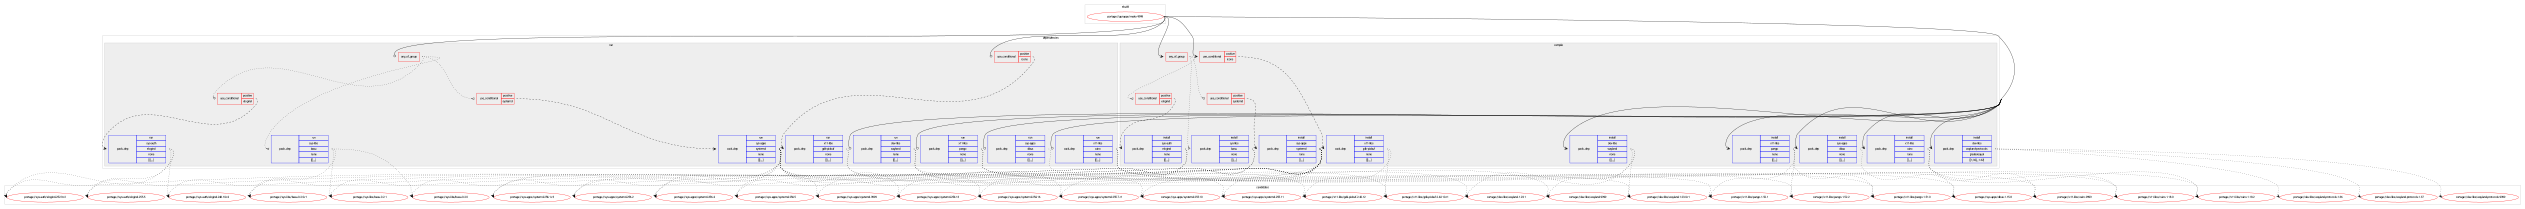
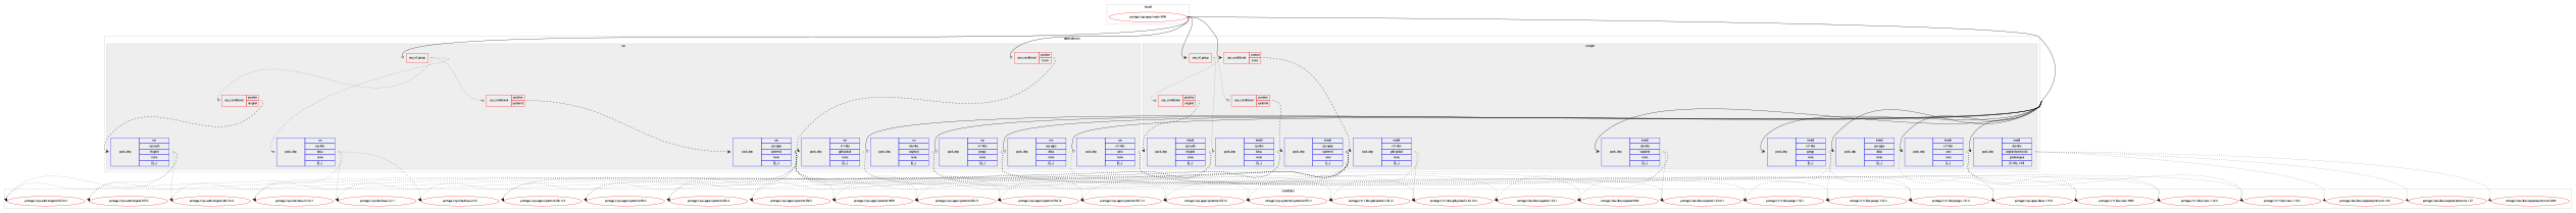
  digraph {
    compound=true
    concentrate=true
    fontname=Roboto
    fontsize=10
    newrank=true
    rankdir=TB
    ranksep=1.5
    node [color=red fontname=Roboto fontsize=10]
    edge [arrowhead=vee fontname=Roboto headport=w style=dotted tailport=e weight=100]
    n1 [label="portage://gui-apps/mako-9999" width=4]
    n2 [color=blue label=<<TABLE BORDER="0" CELLBORDER="1" CELLSPACING="0" CELLPADDING="4" WIDTH="220"><TR><TD ROWSPAN="6" CELLPADDING="30">pack_dep</TD></TR><TR><TD WIDTH="110">install</TD></TR><TR><TD>sys-apps</TD></TR><TR><TD>systemd</TD></TR><TR><TD>none</TD></TR><TR><TD>[[],,,,]</TD></TR></TABLE>> shape=none]
    n3 [label=<<TABLE BORDER="0" CELLBORDER="1" CELLSPACING="0" CELLPADDING="4"><TR><TD ROWSPAN="3" CELLPADDING="10">use_conditional</TD></TR><TR><TD>positive</TD></TR><TR><TD>systemd</TD></TR></TABLE>> shape=none]
    n4 [color=blue label=<<TABLE BORDER="0" CELLBORDER="1" CELLSPACING="0" CELLPADDING="4" WIDTH="220"><TR><TD ROWSPAN="6" CELLPADDING="30">pack_dep</TD></TR><TR><TD WIDTH="110">install</TD></TR><TR><TD>sys-auth</TD></TR><TR><TD>elogind</TD></TR><TR><TD>none</TD></TR><TR><TD>[[],,,,]</TD></TR></TABLE>> shape=none]
    n5 [label=<<TABLE BORDER="0" CELLBORDER="1" CELLSPACING="0" CELLPADDING="4"><TR><TD ROWSPAN="3" CELLPADDING="10">use_conditional</TD></TR><TR><TD>positive</TD></TR><TR><TD>elogind</TD></TR></TABLE>> shape=none]
    n6 [color=blue label=<<TABLE BORDER="0" CELLBORDER="1" CELLSPACING="0" CELLPADDING="4" WIDTH="220"><TR><TD ROWSPAN="6" CELLPADDING="30">pack_dep</TD></TR><TR><TD WIDTH="110">install</TD></TR><TR><TD>sys-libs</TD></TR><TR><TD>basu</TD></TR><TR><TD>none</TD></TR><TR><TD>[[],,,,]</TD></TR></TABLE>> shape=none]
    n7 [label=<<TABLE BORDER="0" CELLBORDER="1" CELLSPACING="0" CELLPADDING="4"><TR><TD CELLPADDING="10">any_of_group</TD></TR></TABLE>> shape=none]
    n8 [color=blue label=<<TABLE BORDER="0" CELLBORDER="1" CELLSPACING="0" CELLPADDING="4" WIDTH="220"><TR><TD ROWSPAN="6" CELLPADDING="30">pack_dep</TD></TR><TR><TD WIDTH="110">install</TD></TR><TR><TD>x11-libs</TD></TR><TR><TD>gdk-pixbuf</TD></TR><TR><TD>none</TD></TR><TR><TD>[[],,,,]</TD></TR></TABLE>> shape=none]
    n9 [label=<<TABLE BORDER="0" CELLBORDER="1" CELLSPACING="0" CELLPADDING="4"><TR><TD ROWSPAN="3" CELLPADDING="10">use_conditional</TD></TR><TR><TD>positive</TD></TR><TR><TD>icons</TD></TR></TABLE>> shape=none]
    n10 [color=blue label=<<TABLE BORDER="0" CELLBORDER="1" CELLSPACING="0" CELLPADDING="4" WIDTH="220"><TR><TD ROWSPAN="6" CELLPADDING="30">pack_dep</TD></TR><TR><TD WIDTH="110">install</TD></TR><TR><TD>dev-libs</TD></TR><TR><TD>wayland</TD></TR><TR><TD>none</TD></TR><TR><TD>[[],,,,]</TD></TR></TABLE>> shape=none]
    n11 [color=blue label=<<TABLE BORDER="0" CELLBORDER="1" CELLSPACING="0" CELLPADDING="4" WIDTH="220"><TR><TD ROWSPAN="6" CELLPADDING="30">pack_dep</TD></TR><TR><TD WIDTH="110">install</TD></TR><TR><TD>dev-libs</TD></TR><TR><TD>wayland-protocols</TD></TR><TR><TD>greaterequal</TD></TR><TR><TD>[[1,32],,,1.32]</TD></TR></TABLE>> shape=none]
    n12 [color=blue label=<<TABLE BORDER="0" CELLBORDER="1" CELLSPACING="0" CELLPADDING="4" WIDTH="220"><TR><TD ROWSPAN="6" CELLPADDING="30">pack_dep</TD></TR><TR><TD WIDTH="110">install</TD></TR><TR><TD>sys-apps</TD></TR><TR><TD>dbus</TD></TR><TR><TD>none</TD></TR><TR><TD>[[],,,,]</TD></TR></TABLE>> shape=none]
    n13 [color=blue label=<<TABLE BORDER="0" CELLBORDER="1" CELLSPACING="0" CELLPADDING="4" WIDTH="220"><TR><TD ROWSPAN="6" CELLPADDING="30">pack_dep</TD></TR><TR><TD WIDTH="110">install</TD></TR><TR><TD>x11-libs</TD></TR><TR><TD>cairo</TD></TR><TR><TD>none</TD></TR><TR><TD>[[],,,,]</TD></TR></TABLE>> shape=none]
    n14 [color=blue label=<<TABLE BORDER="0" CELLBORDER="1" CELLSPACING="0" CELLPADDING="4" WIDTH="220"><TR><TD ROWSPAN="6" CELLPADDING="30">pack_dep</TD></TR><TR><TD WIDTH="110">install</TD></TR><TR><TD>x11-libs</TD></TR><TR><TD>pango</TD></TR><TR><TD>none</TD></TR><TR><TD>[[],,,,]</TD></TR></TABLE>> shape=none]
    n15 [color=blue label=<<TABLE BORDER="0" CELLBORDER="1" CELLSPACING="0" CELLPADDING="4" WIDTH="220"><TR><TD ROWSPAN="6" CELLPADDING="30">pack_dep</TD></TR><TR><TD WIDTH="110">run</TD></TR><TR><TD>sys-apps</TD></TR><TR><TD>systemd</TD></TR><TR><TD>none</TD></TR><TR><TD>[[],,,,]</TD></TR></TABLE>> shape=none]
    n16 [label=<<TABLE BORDER="0" CELLBORDER="1" CELLSPACING="0" CELLPADDING="4"><TR><TD ROWSPAN="3" CELLPADDING="10">use_conditional</TD></TR><TR><TD>positive</TD></TR><TR><TD>systemd</TD></TR></TABLE>> shape=none]
    n17 [color=blue label=<<TABLE BORDER="0" CELLBORDER="1" CELLSPACING="0" CELLPADDING="4" WIDTH="220"><TR><TD ROWSPAN="6" CELLPADDING="30">pack_dep</TD></TR><TR><TD WIDTH="110">run</TD></TR><TR><TD>sys-auth</TD></TR><TR><TD>elogind</TD></TR><TR><TD>none</TD></TR><TR><TD>[[],,,,]</TD></TR></TABLE>> shape=none]
    n18 [label=<<TABLE BORDER="0" CELLBORDER="1" CELLSPACING="0" CELLPADDING="4"><TR><TD ROWSPAN="3" CELLPADDING="10">use_conditional</TD></TR><TR><TD>positive</TD></TR><TR><TD>elogind</TD></TR></TABLE>> shape=none]
    n19 [color=blue label=<<TABLE BORDER="0" CELLBORDER="1" CELLSPACING="0" CELLPADDING="4" WIDTH="220"><TR><TD ROWSPAN="6" CELLPADDING="30">pack_dep</TD></TR><TR><TD WIDTH="110">run</TD></TR><TR><TD>sys-libs</TD></TR><TR><TD>basu</TD></TR><TR><TD>none</TD></TR><TR><TD>[[],,,,]</TD></TR></TABLE>> shape=none]
    n20 [label=<<TABLE BORDER="0" CELLBORDER="1" CELLSPACING="0" CELLPADDING="4"><TR><TD CELLPADDING="10">any_of_group</TD></TR></TABLE>> shape=none]
    n21 [color=blue label=<<TABLE BORDER="0" CELLBORDER="1" CELLSPACING="0" CELLPADDING="4" WIDTH="220"><TR><TD ROWSPAN="6" CELLPADDING="30">pack_dep</TD></TR><TR><TD WIDTH="110">run</TD></TR><TR><TD>x11-libs</TD></TR><TR><TD>gdk-pixbuf</TD></TR><TR><TD>none</TD></TR><TR><TD>[[],,,,]</TD></TR></TABLE>> shape=none]
    n22 [label=<<TABLE BORDER="0" CELLBORDER="1" CELLSPACING="0" CELLPADDING="4"><TR><TD ROWSPAN="3" CELLPADDING="10">use_conditional</TD></TR><TR><TD>positive</TD></TR><TR><TD>icons</TD></TR></TABLE>> shape=none]
    n23 [color=blue label=<<TABLE BORDER="0" CELLBORDER="1" CELLSPACING="0" CELLPADDING="4" WIDTH="220"><TR><TD ROWSPAN="6" CELLPADDING="30">pack_dep</TD></TR><TR><TD WIDTH="110">run</TD></TR><TR><TD>dev-libs</TD></TR><TR><TD>wayland</TD></TR><TR><TD>none</TD></TR><TR><TD>[[],,,,]</TD></TR></TABLE>> shape=none]
    n24 [color=blue label=<<TABLE BORDER="0" CELLBORDER="1" CELLSPACING="0" CELLPADDING="4" WIDTH="220"><TR><TD ROWSPAN="6" CELLPADDING="30">pack_dep</TD></TR><TR><TD WIDTH="110">run</TD></TR><TR><TD>sys-apps</TD></TR><TR><TD>dbus</TD></TR><TR><TD>none</TD></TR><TR><TD>[[],,,,]</TD></TR></TABLE>> shape=none]
    n25 [color=blue label=<<TABLE BORDER="0" CELLBORDER="1" CELLSPACING="0" CELLPADDING="4" WIDTH="220"><TR><TD ROWSPAN="6" CELLPADDING="30">pack_dep</TD></TR><TR><TD WIDTH="110">run</TD></TR><TR><TD>x11-libs</TD></TR><TR><TD>cairo</TD></TR><TR><TD>none</TD></TR><TR><TD>[[],,,,]</TD></TR></TABLE>> shape=none]
    n26 [color=blue label=<<TABLE BORDER="0" CELLBORDER="1" CELLSPACING="0" CELLPADDING="4" WIDTH="220"><TR><TD ROWSPAN="6" CELLPADDING="30">pack_dep</TD></TR><TR><TD WIDTH="110">run</TD></TR><TR><TD>x11-libs</TD></TR><TR><TD>pango</TD></TR><TR><TD>none</TD></TR><TR><TD>[[],,,,]</TD></TR></TABLE>> shape=none]
    n27 [label="portage://sys-apps/systemd-9999" width=4]
    n28 [label="portage://sys-apps/systemd-256.5" width=4]
    n29 [label="portage://sys-apps/systemd-256.4" width=4]
    n30 [label="portage://sys-apps/systemd-256.2" width=4]
    n31 [label="portage://sys-apps/systemd-256.1-r3" width=4]
-   n32 [label="portage://sys-apps/systemd-255.11" width=4]
+   n32 [label="portage://sys-systemd/systemd-255.11" width=4]
    n33 [label="portage://sys-apps/systemd-255.10" width=4]
    n34 [label="portage://sys-apps/systemd-255.7-r1" width=4]
    n35 [label="portage://sys-apps/systemd-254.16" width=4]
    n36 [label="portage://sys-apps/systemd-254.13" width=4]
    n37 [label="portage://sys-auth/elogind-255.5" width=4]
    n38 [label="portage://sys-auth/elogind-252.9-r2" width=4]
    n39 [label="portage://sys-auth/elogind-246.10-r4" width=4]
    n40 [label="portage://sys-libs/basu-0.2.1" width=4]
    n41 [label="portage://sys-libs/basu-0.2.0-r1" width=4]
    n42 [label="portage://sys-libs/basu-0.2.0" width=4]
    n43 [label="portage://x11-libs/gdk-pixbuf-2.42.12" width=4]
    n44 [label="portage://x11-libs/gdk-pixbuf-2.42.10-r1" width=4]
    n45 [label="portage://dev-libs/wayland-9999" width=4]
    n46 [label="portage://dev-libs/wayland-1.23.1" width=4]
    n47 [label="portage://dev-libs/wayland-1.23.0-r1" width=4]
    n48 [label="portage://dev-libs/wayland-protocols-9999" width=4]
    n49 [label="portage://dev-libs/wayland-protocols-1.37" width=4]
    n50 [label="portage://dev-libs/wayland-protocols-1.36" width=4]
    n51 [label="portage://x11-libs/cairo-9999" width=4]
    n52 [label="portage://x11-libs/cairo-1.18.2" width=4]
    n53 [label="portage://x11-libs/cairo-1.18.0" width=4]
    n54 [label="portage://sys-apps/dbus-1.15.8" width=4]
    n55 [label="portage://x11-libs/pango-1.52.2" width=4]
    n56 [label="portage://x11-libs/pango-1.52.1" width=4]
    n57 [label="portage://x11-libs/pango-1.51.0" width=4]
    subgraph cluster_1 {
      color=gray
      label=<<i>ebuild</i>>
      n1
    }
    subgraph cluster_2 {
      color=gray
      label=<<i>dependencies</i>>
      subgraph cluster_3 {
        color=gray
        fillcolor="#eeeeee"
        label=<<i>compile</i>>
        style=filled
        subgraph sub_4 {
          color=gray
          fillcolor="#eeeeee"
          label=<<i>compile</i>>
          style=filled
          n7
          subgraph sub_5 {
            color=gray
            fillcolor="#eeeeee"
            label=<<i>compile</i>>
            style=filled
            n3
            subgraph sub_6 {
              color=gray
              fillcolor="#eeeeee"
              label=<<i>compile</i>>
              style=filled
              n2
            }
          }
          subgraph sub_7 {
            color=gray
            fillcolor="#eeeeee"
            label=<<i>compile</i>>
            style=filled
            n5
            subgraph sub_8 {
              color=gray
              fillcolor="#eeeeee"
              label=<<i>compile</i>>
              style=filled
              n4
            }
          }
          subgraph sub_9 {
            color=gray
            fillcolor="#eeeeee"
            label=<<i>compile</i>>
            style=filled
            n6
          }
        }
        subgraph sub_10 {
          color=gray
          fillcolor="#eeeeee"
          label=<<i>compile</i>>
          style=filled
          n9
          subgraph sub_11 {
            color=gray
            fillcolor="#eeeeee"
            label=<<i>compile</i>>
            style=filled
            n8
          }
        }
        subgraph sub_12 {
          color=gray
          fillcolor="#eeeeee"
          label=<<i>compile</i>>
          style=filled
          n10
        }
        subgraph sub_13 {
          color=gray
          fillcolor="#eeeeee"
          label=<<i>compile</i>>
          style=filled
          n11
        }
        subgraph sub_14 {
          color=gray
          fillcolor="#eeeeee"
          label=<<i>compile</i>>
          style=filled
          n12
        }
        subgraph sub_15 {
          color=gray
          fillcolor="#eeeeee"
          label=<<i>compile</i>>
          style=filled
          n13
        }
        subgraph sub_16 {
          color=gray
          fillcolor="#eeeeee"
          label=<<i>compile</i>>
          style=filled
          n14
        }
      }
      subgraph cluster_17 {
        color=gray
        fillcolor="#eeeeee"
        label=<<i>compile and run</i>>
        style=filled
      }
      subgraph cluster_18 {
        color=gray
        fillcolor="#eeeeee"
        label=<<i>run</i>>
        style=filled
        subgraph sub_19 {
          color=gray
          fillcolor="#eeeeee"
          label=<<i>run</i>>
          style=filled
          n20
          subgraph sub_20 {
            color=gray
            fillcolor="#eeeeee"
            label=<<i>run</i>>
            style=filled
            n16
            subgraph sub_21 {
              color=gray
              fillcolor="#eeeeee"
              label=<<i>run</i>>
              style=filled
              n15
            }
          }
          subgraph sub_22 {
            color=gray
            fillcolor="#eeeeee"
            label=<<i>run</i>>
            style=filled
            n18
            subgraph sub_23 {
              color=gray
              fillcolor="#eeeeee"
              label=<<i>run</i>>
              style=filled
              n17
            }
          }
          subgraph sub_24 {
            color=gray
            fillcolor="#eeeeee"
            label=<<i>run</i>>
            style=filled
            n19
          }
        }
        subgraph sub_25 {
          color=gray
          fillcolor="#eeeeee"
          label=<<i>run</i>>
          style=filled
          n22
          subgraph sub_26 {
            color=gray
            fillcolor="#eeeeee"
            label=<<i>run</i>>
            style=filled
            n21
          }
        }
        subgraph sub_27 {
          color=gray
          fillcolor="#eeeeee"
          label=<<i>run</i>>
          style=filled
          n23
        }
        subgraph sub_28 {
          color=gray
          fillcolor="#eeeeee"
          label=<<i>run</i>>
          style=filled
          n24
        }
        subgraph sub_29 {
          color=gray
          fillcolor="#eeeeee"
          label=<<i>run</i>>
          style=filled
          n25
        }
        subgraph sub_30 {
          color=gray
          fillcolor="#eeeeee"
          label=<<i>run</i>>
          style=filled
          n26
        }
      }
    }
    subgraph cluster_31 {
      color=gray
      label=<<i>candidates</i>>
      rank=same
      subgraph sub_32 {
        color=black
        label=<<i>candidates</i>>
        nodesep=1
        rank=same
        n27
        n28
        n29
        n30
        n31
        n32
        n33
        n34
        n35
        n36
      }
      subgraph sub_33 {
        color=black
        label=<<i>candidates</i>>
        nodesep=1
        rank=same
        n37
        n38
        n39
      }
      subgraph sub_34 {
        color=black
        label=<<i>candidates</i>>
        nodesep=1
        rank=same
        n40
        n41
        n42
      }
      subgraph sub_35 {
        color=black
        label=<<i>candidates</i>>
        nodesep=1
        rank=same
        n43
        n44
      }
      subgraph sub_36 {
        color=black
        label=<<i>candidates</i>>
        nodesep=1
        rank=same
        n45
        n46
        n47
      }
      subgraph sub_37 {
        color=black
        label=<<i>candidates</i>>
        nodesep=1
        rank=same
        n48
        n49
        n50
      }
      subgraph sub_38 {
        color=black
        label=<<i>candidates</i>>
        nodesep=1
        rank=same
        n51
        n52
        n53
      }
      subgraph sub_39 {
        color=black
        label=<<i>candidates</i>>
        nodesep=1
        rank=same
        n54
      }
      subgraph sub_40 {
        color=black
        label=<<i>candidates</i>>
        nodesep=1
        rank=same
        n55
        n56
        n57
      }
      subgraph sub_41 {
        color=black
        label=<<i>candidates</i>>
        nodesep=1
        rank=same
        n27
        n28
        n29
        n30
        n31
        n32
        n33
        n34
        n35
        n36
      }
      subgraph sub_42 {
        color=black
        label=<<i>candidates</i>>
        nodesep=1
        rank=same
        n37
        n38
        n39
      }
      subgraph sub_43 {
        color=black
        label=<<i>candidates</i>>
        nodesep=1
        rank=same
        n40
        n41
        n42
      }
      subgraph sub_44 {
        color=black
        label=<<i>candidates</i>>
        nodesep=1
        rank=same
        n43
        n44
      }
      subgraph sub_45 {
        color=black
        label=<<i>candidates</i>>
        nodesep=1
        rank=same
        n45
        n46
        n47
      }
      subgraph sub_46 {
        color=black
        label=<<i>candidates</i>>
        nodesep=1
        rank=same
        n54
      }
      subgraph sub_47 {
        color=black
        label=<<i>candidates</i>>
        nodesep=1
        rank=same
        n51
        n52
        n53
      }
      subgraph sub_48 {
        color=black
        label=<<i>candidates</i>>
        nodesep=1
        rank=same
        n55
        n56
        n57
      }
    }
    n1 -> n7 [style=solid weight=20]
    n1 -> n9 [style=solid weight=20]
    n1 -> n10 [style=solid weight=20]
    n1 -> n11 [style=solid weight=20]
    n1 -> n12 [style=solid weight=20]
    n1 -> n13 [style=solid weight=20]
    n1 -> n14 [style=solid weight=20]
    n1 -> n20 [arrowhead=odot style=solid weight=20]
    n1 -> n22 [arrowhead=odot style=solid weight=20]
    n1 -> n23 [arrowhead=odot style=solid weight=20]
    n1 -> n24 [arrowhead=odot style=solid weight=20]
    n1 -> n25 [arrowhead=odot style=solid weight=20]
    n1 -> n26 [arrowhead=odot style=solid weight=20]
    n2 -> n27
    n2 -> n28
    n2 -> n29
    n2 -> n30
    n2 -> n31
    n2 -> n32
    n2 -> n33
    n2 -> n34
    n2 -> n35
    n2 -> n36
    n3 -> n2 [style=dashed weight=20]
    n4 -> n37
    n4 -> n38
    n4 -> n39
    n5 -> n4 [style=dashed weight=20]
    n6 -> n40
    n6 -> n41
    n6 -> n42
    n7 -> n3 [arrowhead=oinv weight=20]
    n7 -> n5 [arrowhead=oinv weight=20]
    n7 -> n6 [arrowhead=oinv weight=20]
    n8 -> n43
    n8 -> n44
    n9 -> n8 [style=dashed weight=20]
    n10 -> n45
    n10 -> n46
    n10 -> n47
    n11 -> n48
    n11 -> n49
    n11 -> n50
    n12 -> n54
    n13 -> n51
    n13 -> n52
    n13 -> n53
    n14 -> n55
    n14 -> n56
    n14 -> n57
    n15 -> n27
    n15 -> n28
    n15 -> n29
    n15 -> n30
    n15 -> n31
    n15 -> n32
    n15 -> n33
    n15 -> n34
    n15 -> n35
    n15 -> n36
    n16 -> n15 [style=dashed weight=20]
    n17 -> n37
    n17 -> n38
    n17 -> n39
    n18 -> n17 [style=dashed weight=20]
    n19 -> n40
    n19 -> n41
    n19 -> n42
    n20 -> n16 [arrowhead=oinv weight=20]
    n20 -> n18 [arrowhead=oinv weight=20]
    n20 -> n19 [arrowhead=oinv weight=20]
    n21 -> n43
    n21 -> n44
    n22 -> n21 [style=dashed weight=20]
    n23 -> n45
    n23 -> n46
    n23 -> n47
    n24 -> n54
    n25 -> n51
    n25 -> n52
    n25 -> n53
    n26 -> n55
    n26 -> n56
    n26 -> n57
  }
